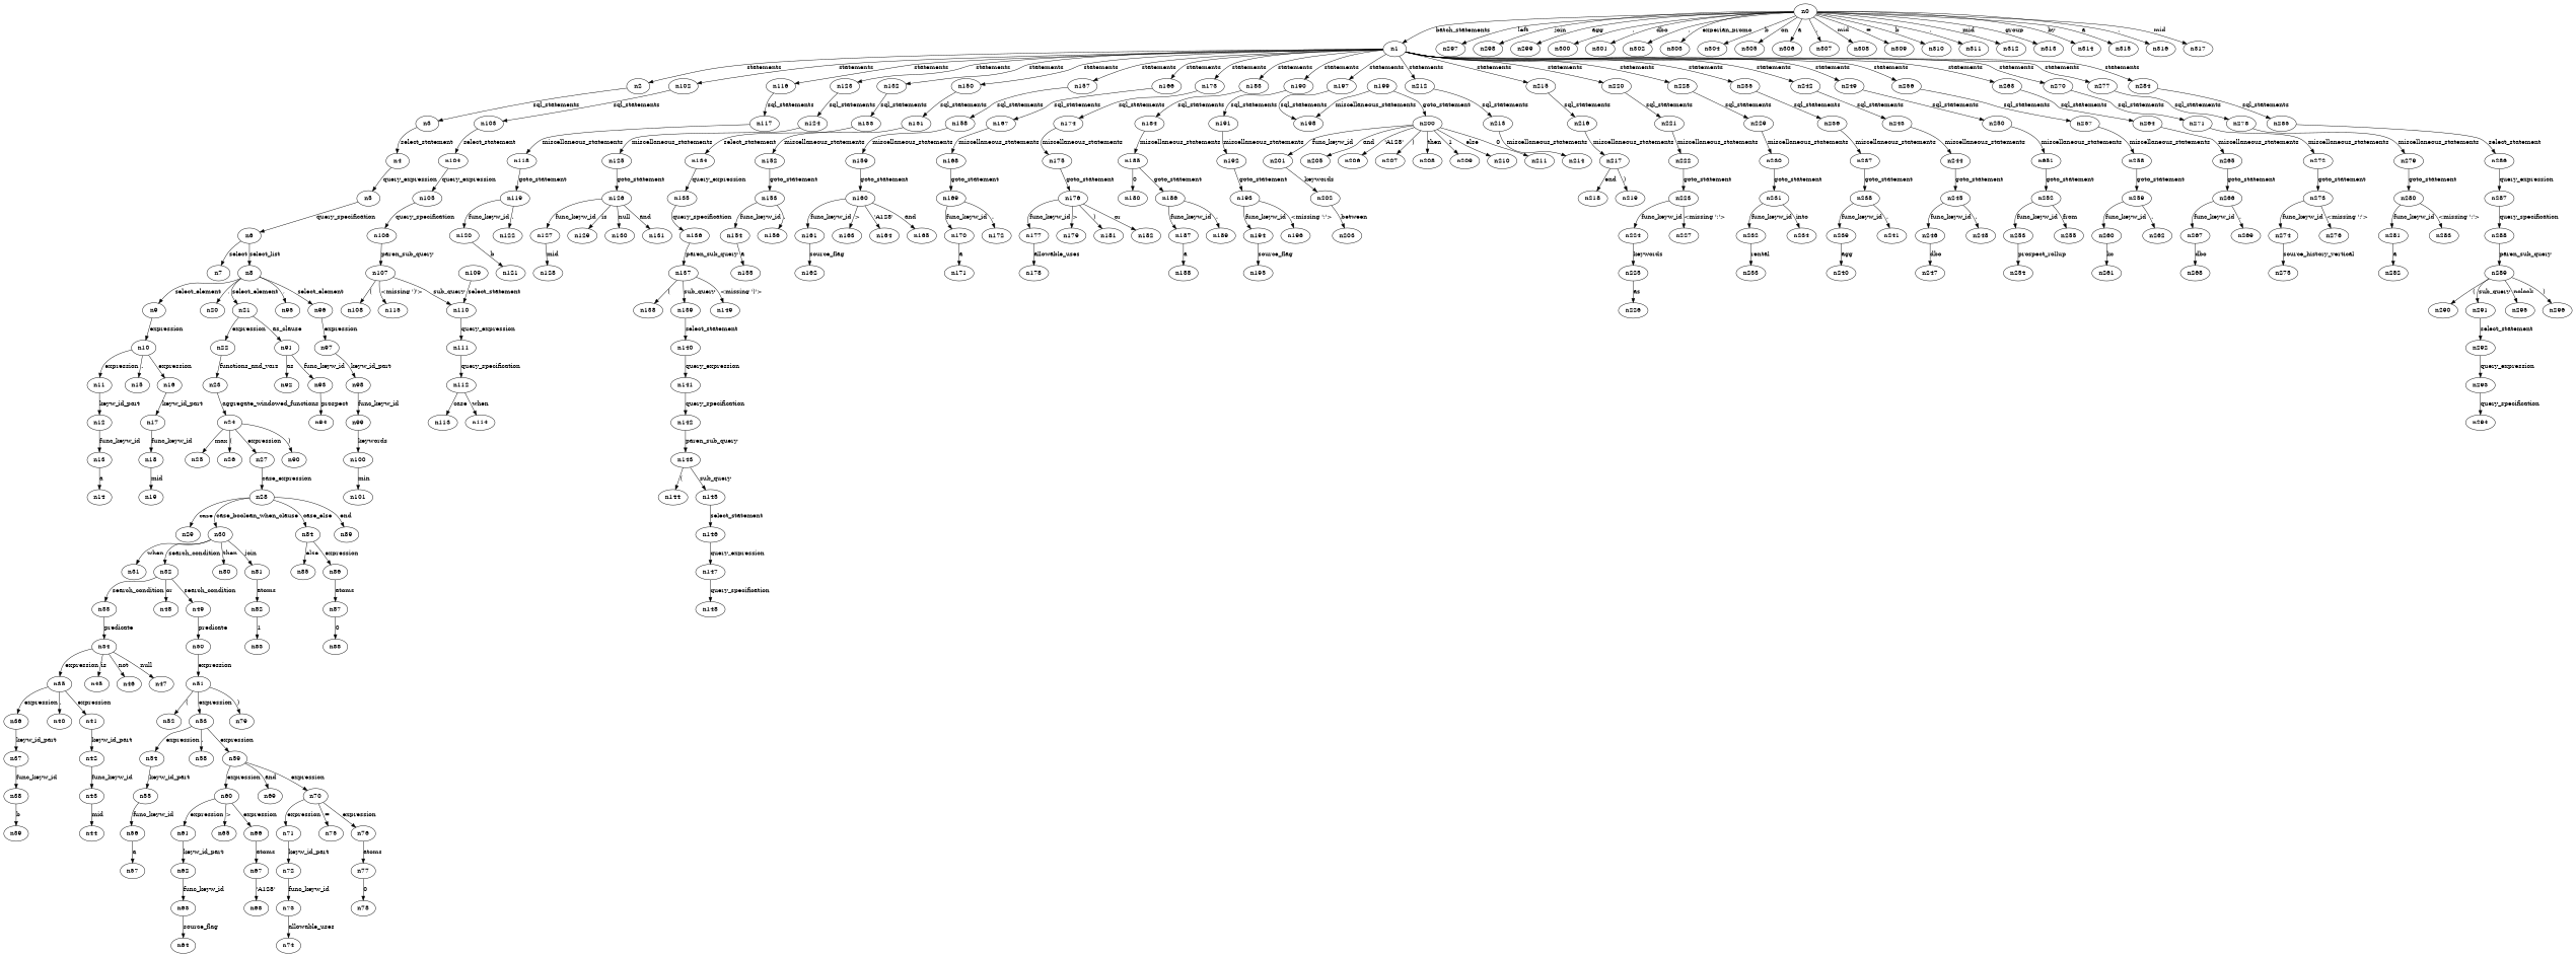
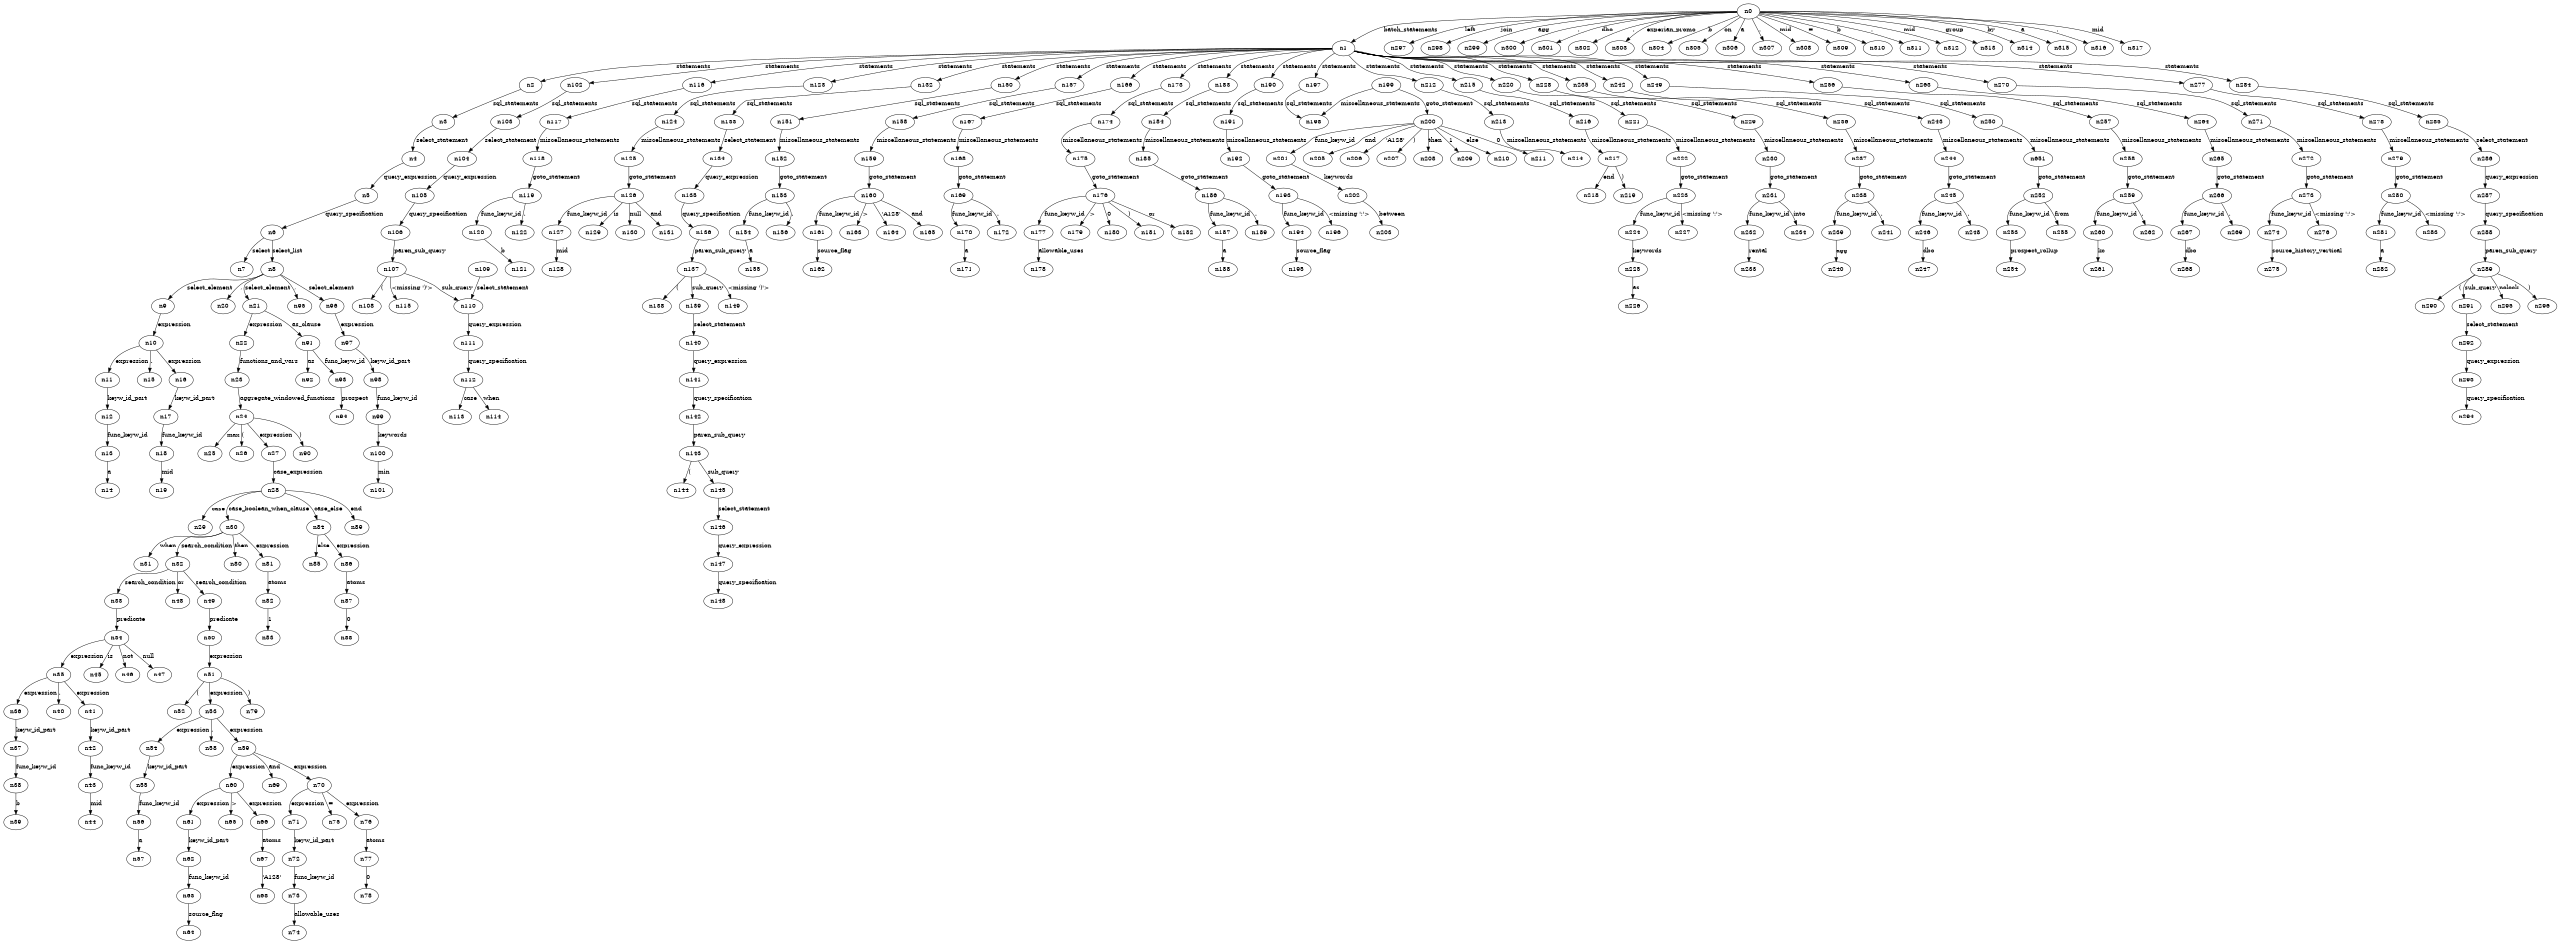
  digraph {
    n0
    n1
    n297
    n298
    n299
    n300
    n301
    n302
    n303
    n304
    n305
    n306
    n307
    n308
    n309
    n310
    n311
    n312
    n313
    n314
    n315
    n316
    n317
    n2
    n102
    n116
    n123
    n132
    n150
    n157
    n166
    n173
    n183
    n190
    n197
    n212
    n215
    n220
    n228
    n235
    n242
    n249
    n256
    n263
    n270
    n277
    n284
    n3
    n103
    n117
    n124
    n133
    n151
    n158
    n167
    n174
    n184
    n191
    n198
    n213
    n216
    n221
    n229
    n236
    n243
    n250
    n257
    n264
    n271
    n278
    n285
    n4
    n5
    n6
    n7
    n8
    n9
    n20
    n21
    n95
    n96
    n10
    n22
    n91
    n97
    n11
    n15
    n16
    n12
    n17
    n13
    n14
    n18
    n19
    n23
    n92
    n93
    n24
    n25
    n26
    n27
    n90
    n28
    n29
    n30
    n84
    n89
    n31
    n32
    n80
    n81
    n85
    n86
    n33
    n48
    n49
    n82
    n34
    n50
    n35
    n45
    n46
    n47
    n36
    n40
    n41
    n37
    n42
    n38
    n39
    n43
    n44
    n51
    n52
    n53
    n79
    n54
    n58
    n59
    n55
    n60
    n69
    n70
    n56
    n57
    n61
    n65
    n66
    n71
    n75
    n76
    n62
    n67
    n63
    n64
    n68
    n72
    n77
    n73
    n74
    n78
    n83
    n87
    n88
    n94
    n98
    n99
    n100
    n101
    n104
    n105
    n106
    n107
    n108
    n115
    n110
    n109
    n111
    n112
    n113
    n114
    n118
    n119
    n120
    n122
    n121
    n125
    n126
    n127
    n129
    n130
    n131
    n128
    n134
    n135
    n136
    n137
    n138
    n139
    n149
    n140
    n141
    n142
    n143
    n144
    n145
    n146
    n147
    n148
    n152
    n153
    n154
    n156
    n155
    n159
    n160
    n161
    n163
    n164
    n165
    n162
    n168
    n169
    n170
    n172
    n171
    n175
    n176
    n177
    n179
    n180
    n181
    n182
    n178
    n185
    n186
    n187
    n189
    n188
    n192
    n193
    n194
    n196
    n195
    n199
    n200
    n201
    n205
    n206
    n207
    n208
    n209
    n210
    n211
    n202
    n203
    n214
    n217
    n218
    n219
    n222
    n223
    n224
    n227
    n225
    n226
    n230
    n231
    n232
    n234
    n233
    n237
    n238
    n239
    n241
    n240
    n244
    n245
    n246
    n248
    n247
    n251 [label=n651]
    n252
    n253
    n255
    n254
    n258
    n259
    n260
    n262
    n261
    n265
    n266
    n267
    n269
    n268
    n272
    n273
    n274
    n276
    n275
    n279
    n280
    n281
    n283
    n282
    n286
    n287
    n288
    n289
    n290
    n291
    n295
    n296
    n292
    n293
    n294
    n0 -> n1 [label=batch_statements]
    n0 -> n297 [label=left]
    n0 -> n298 [label=join]
    n0 -> n299 [label=agg]
    n0 -> n300 [label="."]
    n0 -> n301 [label=dbo]
    n0 -> n302 [label="."]
    n0 -> n303 [label=experian_promo]
    n0 -> n304 [label=b]
    n0 -> n305 [label=on]
    n0 -> n306 [label=a]
    n0 -> n307 [label="."]
    n0 -> n308 [label=mid]
    n0 -> n309 [label="="]
    n0 -> n310 [label=b]
    n0 -> n311 [label="."]
    n0 -> n312 [label=mid]
    n0 -> n313 [label=group]
    n0 -> n314 [label=by]
    n0 -> n315 [label=a]
    n0 -> n316 [label="."]
    n0 -> n317 [label=mid]
    n1 -> n2 [label=statements]
    n1 -> n102 [label=statements]
    n1 -> n116 [label=statements]
    n1 -> n123 [label=statements]
    n1 -> n132 [label=statements]
    n1 -> n150 [label=statements]
    n1 -> n157 [label=statements]
    n1 -> n166 [label=statements]
    n1 -> n173 [label=statements]
    n1 -> n183 [label=statements]
    n1 -> n190 [label=statements]
    n1 -> n197 [label=statements]
    n1 -> n212 [label=statements]
    n1 -> n215 [label=statements]
    n1 -> n220 [label=statements]
    n1 -> n228 [label=statements]
    n1 -> n235 [label=statements]
    n1 -> n242 [label=statements]
    n1 -> n249 [label=statements]
    n1 -> n256 [label=statements]
    n1 -> n263 [label=statements]
    n1 -> n270 [label=statements]
    n1 -> n277 [label=statements]
    n1 -> n284 [label=statements]
    n2 -> n3 [label=sql_statements]
    n102 -> n103 [label=sql_statements]
    n116 -> n117 [label=sql_statements]
    n123 -> n124 [label=sql_statements]
    n132 -> n133 [label=sql_statements]
    n150 -> n151 [label=sql_statements]
    n157 -> n158 [label=sql_statements]
    n166 -> n167 [label=sql_statements]
    n173 -> n174 [label=sql_statements]
    n183 -> n184 [label=sql_statements]
    n190 -> n191 [label=sql_statements]
    n197 -> n198 [label=sql_statements]
    n212 -> n213 [label=sql_statements]
    n215 -> n216 [label=sql_statements]
    n220 -> n221 [label=sql_statements]
    n228 -> n229 [label=sql_statements]
    n235 -> n236 [label=sql_statements]
    n242 -> n243 [label=sql_statements]
    n249 -> n250 [label=sql_statements]
    n256 -> n257 [label=sql_statements]
    n263 -> n264 [label=sql_statements]
    n270 -> n271 [label=sql_statements]
    n277 -> n278 [label=sql_statements]
    n284 -> n285 [label=sql_statements]
    n3 -> n4 [label=select_statement]
    n103 -> n104 [label=select_statement]
    n117 -> n118 [label=miscellaneous_statements]
    n124 -> n125 [label=miscellaneous_statements]
    n133 -> n134 [label=select_statement]
    n151 -> n152 [label=miscellaneous_statements]
    n158 -> n159 [label=miscellaneous_statements]
    n167 -> n168 [label=miscellaneous_statements]
    n174 -> n175 [label=miscellaneous_statements]
    n184 -> n185 [label=miscellaneous_statements]
    n191 -> n192 [label=miscellaneous_statements]
    n213 -> n214 [label=miscellaneous_statements]
    n216 -> n217 [label=miscellaneous_statements]
    n221 -> n222 [label=miscellaneous_statements]
    n229 -> n230 [label=miscellaneous_statements]
    n236 -> n237 [label=miscellaneous_statements]
    n243 -> n244 [label=miscellaneous_statements]
    n250 -> n251 [label=miscellaneous_statements]
    n257 -> n258 [label=miscellaneous_statements]
    n264 -> n265 [label=miscellaneous_statements]
    n271 -> n272 [label=miscellaneous_statements]
    n278 -> n279 [label=miscellaneous_statements]
    n285 -> n286 [label=select_statement]
    n4 -> n5 [label=query_expression]
    n5 -> n6 [label=query_specification]
    n6 -> n7 [label=select]
    n6 -> n8 [label=select_list]
    n8 -> n9 [label=select_element]
    n8 -> n20 [label=","]
    n8 -> n21 [label=select_element]
    n8 -> n95 [label=","]
    n8 -> n96 [label=select_element]
    n9 -> n10 [label=expression]
    n21 -> n22 [label=expression]
    n21 -> n91 [label=as_clause]
    n96 -> n97 [label=expression]
    n10 -> n11 [label=expression]
    n10 -> n15 [label="."]
    n10 -> n16 [label=expression]
    n22 -> n23 [label=functions_and_vars]
    n91 -> n92 [label=as]
    n91 -> n93 [label=func_keyw_id]
    n97 -> n98 [label=keyw_id_part]
    n11 -> n12 [label=keyw_id_part]
    n16 -> n17 [label=keyw_id_part]
    n12 -> n13 [label=func_keyw_id]
    n17 -> n18 [label=func_keyw_id]
    n13 -> n14 [label=a]
    n18 -> n19 [label=mid]
    n23 -> n24 [label=aggregate_windowed_functions]
    n93 -> n94 [label=prospect]
    n24 -> n25 [label=max]
    n24 -> n26 [label="("]
    n24 -> n27 [label=expression]
    n24 -> n90 [label=")"]
    n27 -> n28 [label=case_expression]
    n28 -> n29 [label=case]
    n28 -> n30 [label=case_boolean_when_clause]
    n28 -> n84 [label=case_else]
    n28 -> n89 [label=end]
    n30 -> n31 [label=when]
    n30 -> n32 [label=search_condition]
    n30 -> n80 [label=then]
-   n30 -> n81 [label=join]
+   n30 -> n81 [label=expression]
    n84 -> n85 [label=else]
    n84 -> n86 [label=expression]
    n32 -> n33 [label=search_condition]
    n32 -> n48 [label=or]
    n32 -> n49 [label=search_condition]
    n81 -> n82 [label=atoms]
    n86 -> n87 [label=atoms]
    n33 -> n34 [label=predicate]
    n49 -> n50 [label=predicate]
    n82 -> n83 [label=1]
    n34 -> n35 [label=expression]
    n34 -> n45 [label=is]
    n34 -> n46 [label=not]
    n34 -> n47 [label=null]
    n50 -> n51 [label=expression]
    n35 -> n36 [label=expression]
    n35 -> n40 [label="."]
    n35 -> n41 [label=expression]
    n36 -> n37 [label=keyw_id_part]
    n41 -> n42 [label=keyw_id_part]
    n37 -> n38 [label=func_keyw_id]
    n42 -> n43 [label=func_keyw_id]
    n38 -> n39 [label=b]
    n43 -> n44 [label=mid]
    n51 -> n52 [label="("]
    n51 -> n53 [label=expression]
    n51 -> n79 [label=")"]
    n53 -> n54 [label=expression]
    n53 -> n58 [label="."]
    n53 -> n59 [label=expression]
    n54 -> n55 [label=keyw_id_part]
    n59 -> n60 [label=expression]
    n59 -> n69 [label=and]
    n59 -> n70 [label=expression]
    n55 -> n56 [label=func_keyw_id]
    n60 -> n61 [label=expression]
    n60 -> n65 [label=">"]
    n60 -> n66 [label=expression]
    n70 -> n71 [label=expression]
    n70 -> n75 [label="="]
    n70 -> n76 [label=expression]
    n56 -> n57 [label=a]
    n61 -> n62 [label=keyw_id_part]
    n66 -> n67 [label=atoms]
    n71 -> n72 [label=keyw_id_part]
    n76 -> n77 [label=atoms]
    n62 -> n63 [label=func_keyw_id]
    n67 -> n68 [label="'A128'"]
    n63 -> n64 [label=source_flag]
    n72 -> n73 [label=func_keyw_id]
    n77 -> n78 [label=0]
    n73 -> n74 [label=allowable_uses]
    n87 -> n88 [label=0]
    n98 -> n99 [label=func_keyw_id]
    n99 -> n100 [label=keywords]
    n100 -> n101 [label=min]
    n104 -> n105 [label=query_expression]
    n105 -> n106 [label=query_specification]
    n106 -> n107 [label=paren_sub_query]
    n107 -> n108 [label="("]
    n107 -> n115 [label="<missing ')'>"]
    n107 -> n110 [label=sub_query]
    n110 -> n111 [label=query_expression]
    n109 -> n110 [label=select_statement]
    n111 -> n112 [label=query_specification]
    n112 -> n113 [label=case]
    n112 -> n114 [label=when]
    n118 -> n119 [label=goto_statement]
    n119 -> n120 [label=func_keyw_id]
    n119 -> n122 [label="."]
    n120 -> n121 [label=b]
    n125 -> n126 [label=goto_statement]
    n126 -> n127 [label=func_keyw_id]
    n126 -> n129 [label=is]
    n126 -> n130 [label=null]
    n126 -> n131 [label=and]
    n127 -> n128 [label=mid]
    n134 -> n135 [label=query_expression]
    n135 -> n136 [label=query_specification]
    n136 -> n137 [label=paren_sub_query]
    n137 -> n138 [label="("]
    n137 -> n139 [label=sub_query]
    n137 -> n149 [label="<missing ')'>"]
    n139 -> n140 [label=select_statement]
    n140 -> n141 [label=query_expression]
    n141 -> n142 [label=query_specification]
    n142 -> n143 [label=paren_sub_query]
    n143 -> n144 [label="("]
    n143 -> n145 [label=sub_query]
    n145 -> n146 [label=select_statement]
    n146 -> n147 [label=query_expression]
    n147 -> n148 [label=query_specification]
    n152 -> n153 [label=goto_statement]
    n153 -> n154 [label=func_keyw_id]
    n153 -> n156 [label="."]
    n154 -> n155 [label=a]
    n159 -> n160 [label=goto_statement]
    n160 -> n161 [label=func_keyw_id]
    n160 -> n163 [label=">"]
    n160 -> n164 [label="'A128'"]
    n160 -> n165 [label=and]
    n161 -> n162 [label=source_flag]
    n168 -> n169 [label=goto_statement]
    n169 -> n170 [label=func_keyw_id]
    n169 -> n172 [label="."]
    n170 -> n171 [label=a]
    n175 -> n176 [label=goto_statement]
    n176 -> n177 [label=func_keyw_id]
    n176 -> n179 [label=">"]
-   n185 -> n180 [label=0]
+   n176 -> n180 [label=0]
    n176 -> n181 [label=")"]
    n176 -> n182 [label=or]
    n177 -> n178 [label=allowable_uses]
    n185 -> n186 [label=goto_statement]
    n186 -> n187 [label=func_keyw_id]
    n186 -> n189 [label="."]
    n187 -> n188 [label=a]
    n192 -> n193 [label=goto_statement]
    n193 -> n194 [label=func_keyw_id]
    n193 -> n196 [label="<missing ':'>"]
    n194 -> n195 [label=source_flag]
    n199 -> n198 [label=miscellaneous_statements]
    n199 -> n200 [label=goto_statement]
    n200 -> n201 [label=func_keyw_id]
    n200 -> n205 [label=and]
    n200 -> n206 [label="'A128'"]
    n200 -> n207 [label=")"]
    n200 -> n208 [label=then]
    n200 -> n209 [label=1]
    n200 -> n210 [label=else]
    n200 -> n211 [label=0]
    n201 -> n202 [label=keywords]
    n202 -> n203 [label=between]
    n217 -> n218 [label=end]
    n217 -> n219 [label=")"]
    n222 -> n223 [label=goto_statement]
    n223 -> n224 [label=func_keyw_id]
    n223 -> n227 [label="<missing ':'>"]
    n224 -> n225 [label=keywords]
    n225 -> n226 [label=as]
    n230 -> n231 [label=goto_statement]
    n231 -> n232 [label=func_keyw_id]
    n231 -> n234 [label=into]
    n232 -> n233 [label=rental]
    n237 -> n238 [label=goto_statement]
    n238 -> n239 [label=func_keyw_id]
    n238 -> n241 [label="."]
    n239 -> n240 [label=agg]
    n244 -> n245 [label=goto_statement]
    n245 -> n246 [label=func_keyw_id]
    n245 -> n248 [label="."]
    n246 -> n247 [label=dbo]
    n251 -> n252 [label=goto_statement]
    n252 -> n253 [label=func_keyw_id]
    n252 -> n255 [label=from]
    n253 -> n254 [label=prospect_rollup]
    n258 -> n259 [label=goto_statement]
    n259 -> n260 [label=func_keyw_id]
    n259 -> n262 [label="."]
    n260 -> n261 [label=kc]
    n265 -> n266 [label=goto_statement]
    n266 -> n267 [label=func_keyw_id]
    n266 -> n269 [label="."]
    n267 -> n268 [label=dbo]
    n272 -> n273 [label=goto_statement]
    n273 -> n274 [label=func_keyw_id]
    n273 -> n276 [label="<missing ':'>"]
    n274 -> n275 [label=source_history_vertical]
    n279 -> n280 [label=goto_statement]
    n280 -> n281 [label=func_keyw_id]
    n280 -> n283 [label="<missing ':'>"]
    n281 -> n282 [label=a]
    n286 -> n287 [label=query_expression]
    n287 -> n288 [label=query_specification]
    n288 -> n289 [label=paren_sub_query]
    n289 -> n290 [label="("]
    n289 -> n291 [label=sub_query]
    n289 -> n295 [label=nolock]
    n289 -> n296 [label=")"]
    n291 -> n292 [label=select_statement]
    n292 -> n293 [label=query_expression]
    n293 -> n294 [label=query_specification]
  }
